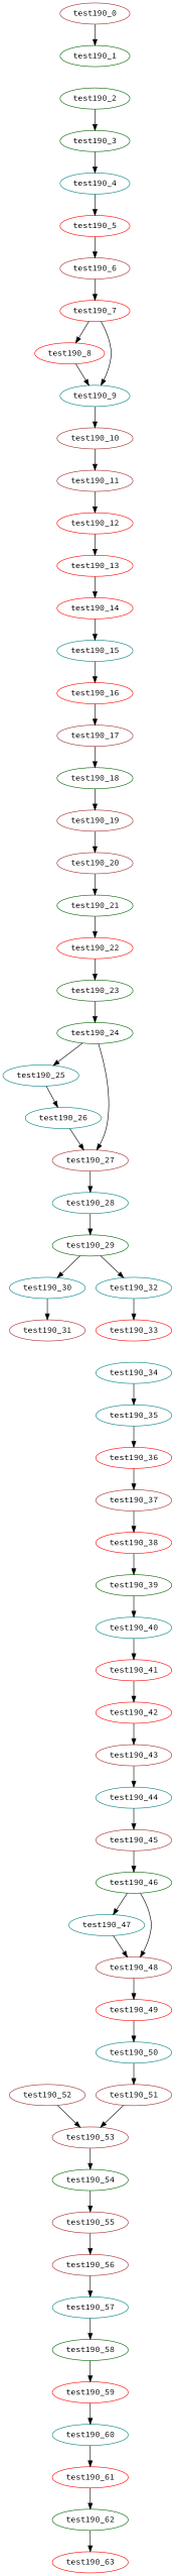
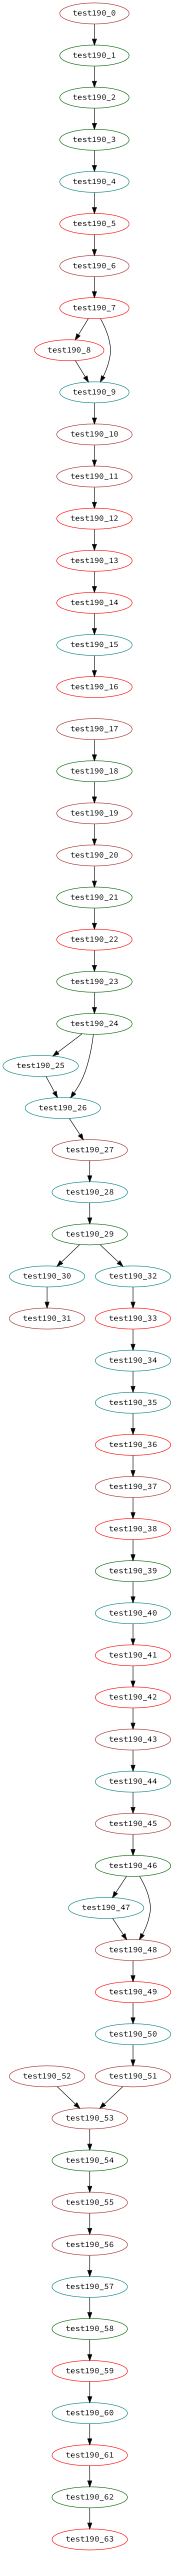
  digraph {
    fontname="Source Code Pro"
    node [color=brown fontname="Source Code Pro"]
    edge [fontname="Source Code Pro"]
    test190_1 [color=darkgreen]
    test190_0
    test190_2 [color=darkgreen]
    test190_3 [color=darkgreen]
    test190_4 [color=teal]
    test190_5 [color=red]
    test190_6
    test190_7 [color=red]
    test190_8 [color=red]
    test190_9 [color=teal]
    test190_10
    test190_11
    test190_12 [color=red]
    test190_13 [color=red]
    test190_14 [color=red]
    test190_15 [color=teal]
    test190_16 [color=red]
    test190_17
    test190_18 [color=darkgreen]
    test190_19
    test190_20
    test190_21 [color=darkgreen]
    test190_22 [color=red]
    test190_23 [color=darkgreen]
    test190_24 [color=darkgreen]
    test190_25 [color=teal]
    test190_26 [color=teal]
    test190_27
    test190_28 [color=teal]
    test190_29 [color=darkgreen]
    test190_30 [color=teal]
    test190_32 [color=teal]
    test190_31
    test190_33 [color=red]
    test190_34 [color=teal]
    test190_35 [color=teal]
    test190_36 [color=red]
    test190_37
    test190_38 [color=red]
    test190_39 [color=darkgreen]
    test190_40 [color=teal]
    test190_41 [color=red]
    test190_42 [color=red]
    test190_43
    test190_44 [color=teal]
    test190_45
    test190_46 [color=darkgreen]
    test190_47 [color=teal]
    test190_48
    test190_49 [color=red]
    test190_50 [color=teal]
    test190_51
    test190_53
    test190_52
    test190_54 [color=darkgreen]
    test190_55
    test190_56
    test190_57 [color=teal]
    test190_58 [color=darkgreen]
    test190_59 [color=red]
    test190_60 [color=teal]
    test190_61 [color=red]
    test190_62 [color=darkgreen]
    test190_63 [color=red]
+   test190_1 -> test190_2
    test190_0 -> test190_1
    test190_2 -> test190_3
    test190_3 -> test190_4
    test190_4 -> test190_5
    test190_5 -> test190_6
    test190_6 -> test190_7
    test190_7 -> test190_8
    test190_7 -> test190_9
    test190_8 -> test190_9
    test190_9 -> test190_10
    test190_10 -> test190_11
    test190_11 -> test190_12
    test190_12 -> test190_13
    test190_13 -> test190_14
    test190_14 -> test190_15
    test190_15 -> test190_16
-   test190_16 -> test190_17
    test190_17 -> test190_18
    test190_18 -> test190_19
    test190_19 -> test190_20
    test190_20 -> test190_21
    test190_21 -> test190_22
    test190_22 -> test190_23
    test190_23 -> test190_24
    test190_24 -> test190_25
-   test190_24 -> test190_27
+   test190_24 -> test190_26
    test190_25 -> test190_26
    test190_26 -> test190_27
    test190_27 -> test190_28
    test190_28 -> test190_29
    test190_29 -> test190_30
    test190_29 -> test190_32
    test190_30 -> test190_31
    test190_32 -> test190_33
+   test190_33 -> test190_34
    test190_34 -> test190_35
    test190_35 -> test190_36
    test190_36 -> test190_37
    test190_37 -> test190_38
    test190_38 -> test190_39
    test190_39 -> test190_40
    test190_40 -> test190_41
    test190_41 -> test190_42
    test190_42 -> test190_43
    test190_43 -> test190_44
    test190_44 -> test190_45
    test190_45 -> test190_46
    test190_46 -> test190_47
    test190_46 -> test190_48
    test190_47 -> test190_48
    test190_48 -> test190_49
    test190_49 -> test190_50
    test190_50 -> test190_51
    test190_51 -> test190_53
    test190_53 -> test190_54
    test190_52 -> test190_53
    test190_54 -> test190_55
    test190_55 -> test190_56
    test190_56 -> test190_57
    test190_57 -> test190_58
    test190_58 -> test190_59
    test190_59 -> test190_60
    test190_60 -> test190_61
    test190_61 -> test190_62
    test190_62 -> test190_63
  }
